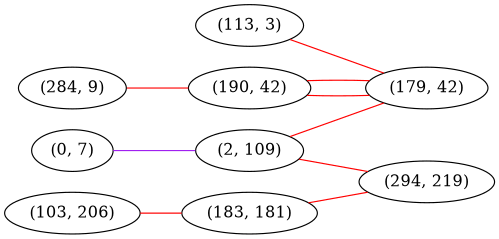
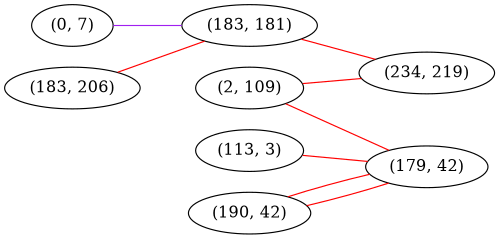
  graph {
    rankdir=LR
    edge [color=red weight=1]
    n1 [label="(0, 7)"]
    "(2, 109)"
    "(179, 42)"
-   "(294, 219)"
+   "(294, 219)" [label="(234, 219)"]
    n5 [label="(113, 3)"]
    n6 [label="(190, 42)"]
-   "(284, 9)"
    "(183, 181)"
-   "(183, 206)" [label="(103, 206)"]
-   n1 -- "(2, 109)" [color=purple weight=4]
+   "(183, 206)"
+   n1 -- "(183, 181)" [color=purple weight=4]
    "(2, 109)" -- "(179, 42)"
    "(2, 109)" -- "(294, 219)"
    n5 -- "(179, 42)"
    n6 -- "(179, 42)"
    n6 -- "(179, 42)"
-   "(284, 9)" -- n6
    "(183, 181)" -- "(294, 219)"
    "(183, 206)" -- "(183, 181)"
  }
